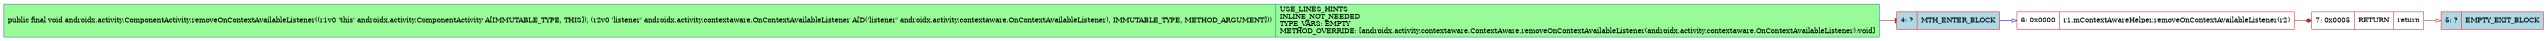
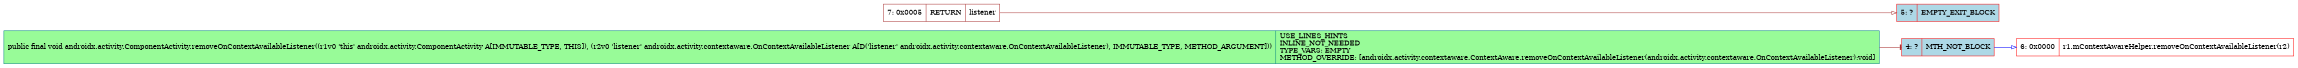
  digraph {
    fontname="DejaVu Serif"
    rankdir=LR
    node [color=red fillcolor=lightblue fontname="DejaVu Serif" shape=record style=filled]
    edge [arrowhead=onormal color=brown fontname="DejaVu Serif"]
-   n1 [label="{4\:\ ?|MTH_ENTER_BLOCK\l}"]
+   n1 [label="{4\:\ ?|MTH_NOT_BLOCK\l}"]
    n2 [fillcolor=white label="{6\:\ 0x0000|r1.mContextAwareHelper.removeOnContextAvailableListener(r2)\l}"]
-   n3 [color=brown fillcolor=white label="{7\:\ 0x0005|RETURN\l|return\l}"]
+   n3 [color=brown fillcolor=white label="{7\:\ 0x0005|RETURN\l|listener\l}"]
    n4 [label="{5\:\ ?|EMPTY_EXIT_BLOCK\l}"]
    n5 [color=teal fillcolor=palegreen label="{public final void androidx.activity.ComponentActivity.removeOnContextAvailableListener((r1v0 'this' androidx.activity.ComponentActivity A[IMMUTABLE_TYPE, THIS]), (r2v0 'listener' androidx.activity.contextaware.OnContextAvailableListener A[D('listener' androidx.activity.contextaware.OnContextAvailableListener), IMMUTABLE_TYPE, METHOD_ARGUMENT]))  | USE_LINES_HINTS\lINLINE_NOT_NEEDED\lTYPE_VARS: EMPTY\lMETHOD_OVERRIDE: [androidx.activity.contextaware.ContextAware.removeOnContextAvailableListener(androidx.activity.contextaware.OnContextAvailableListener):void]\l}"]
    n1 -> n2 [color=blue]
-   n2 -> n3 [arrowhead=diamond]
    n3 -> n4
    n5 -> n1 [arrowhead=tee]
  }
